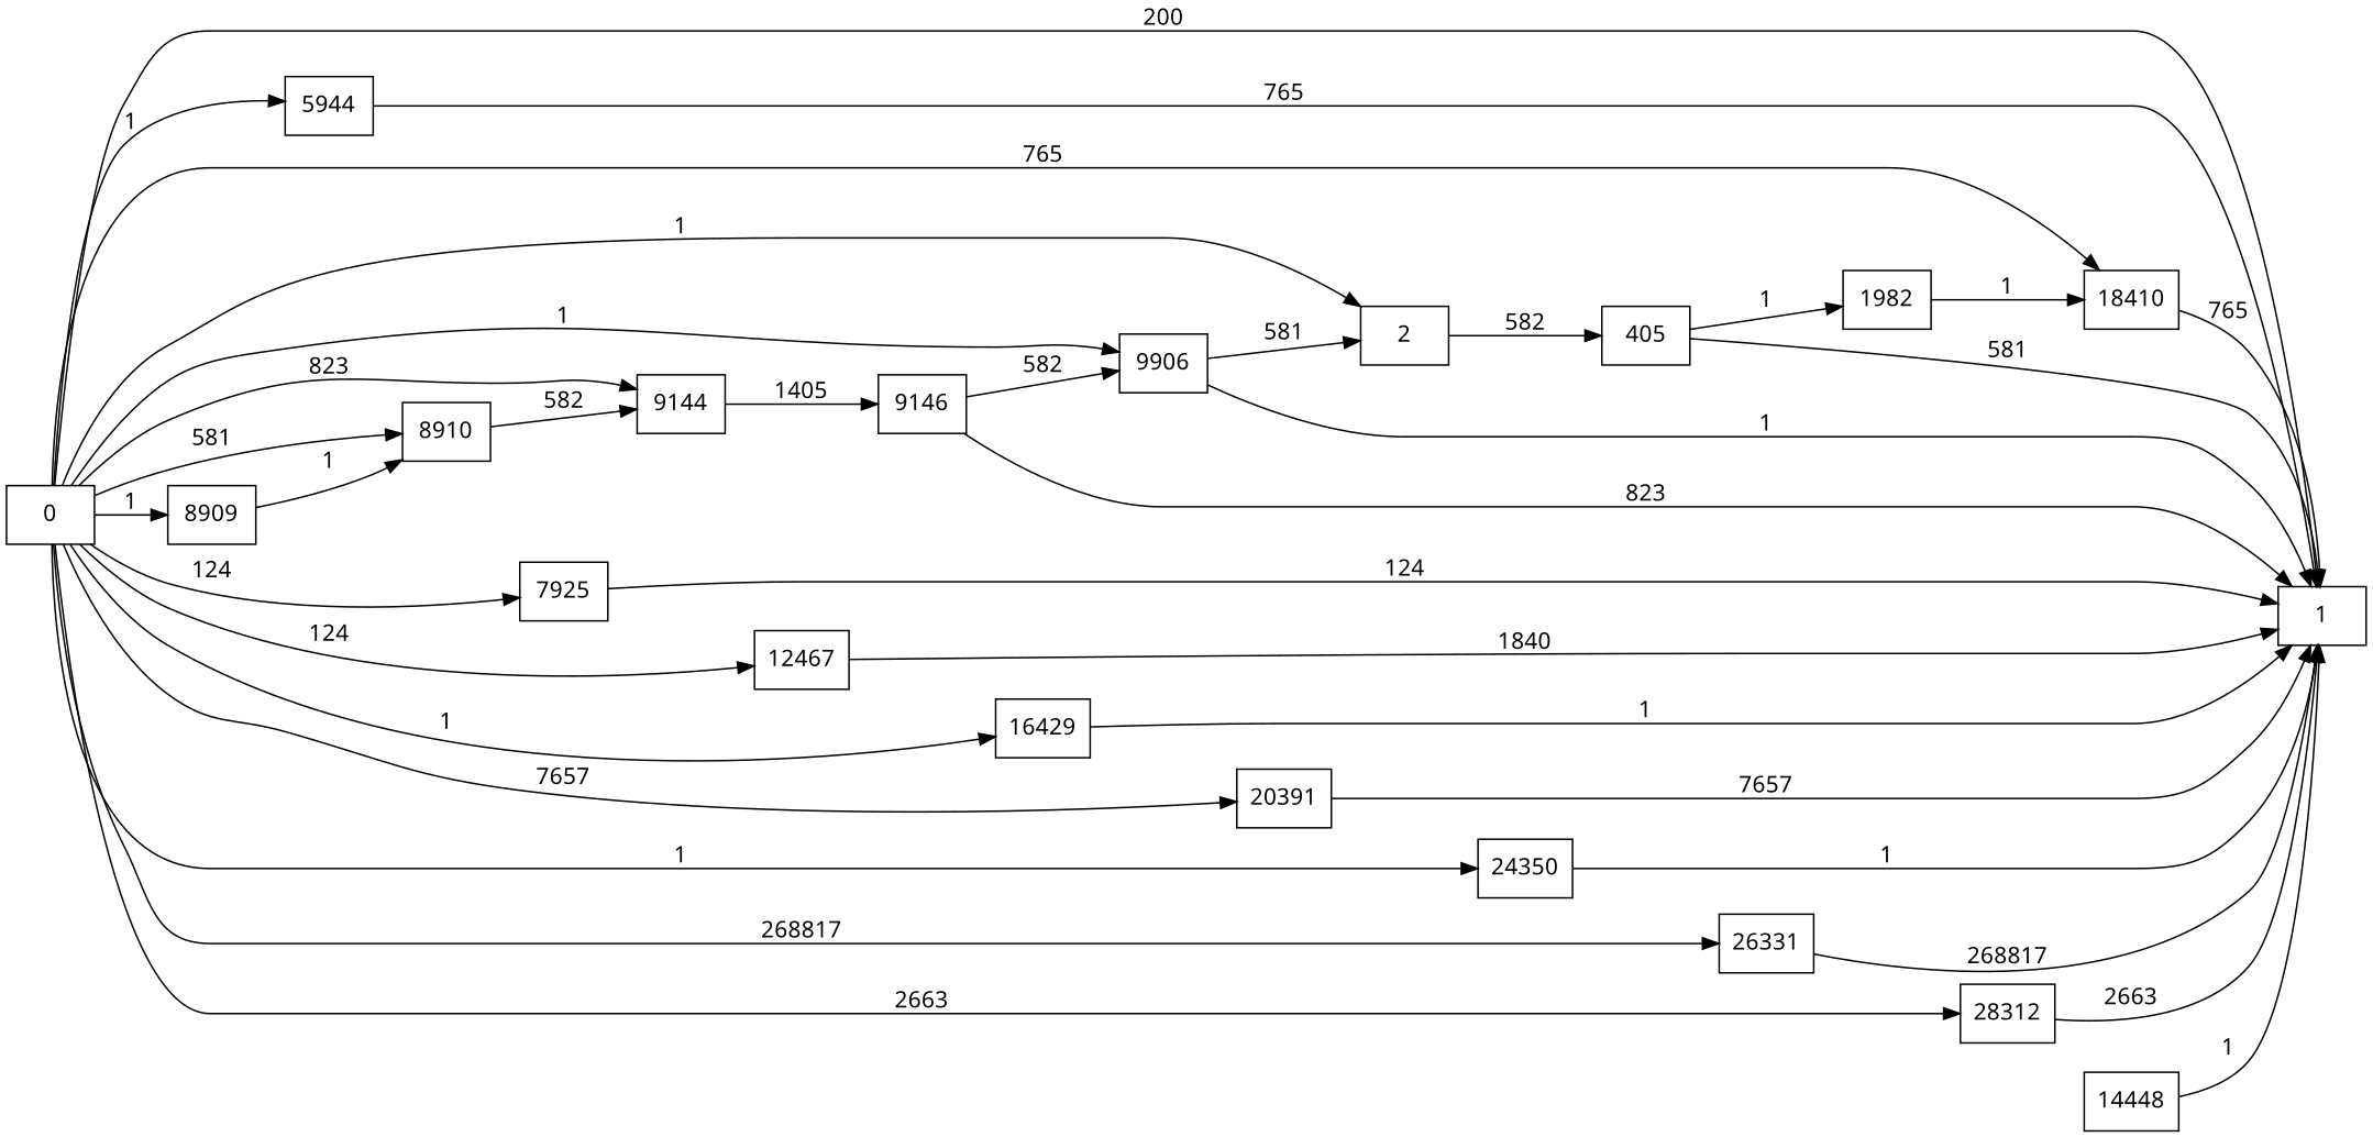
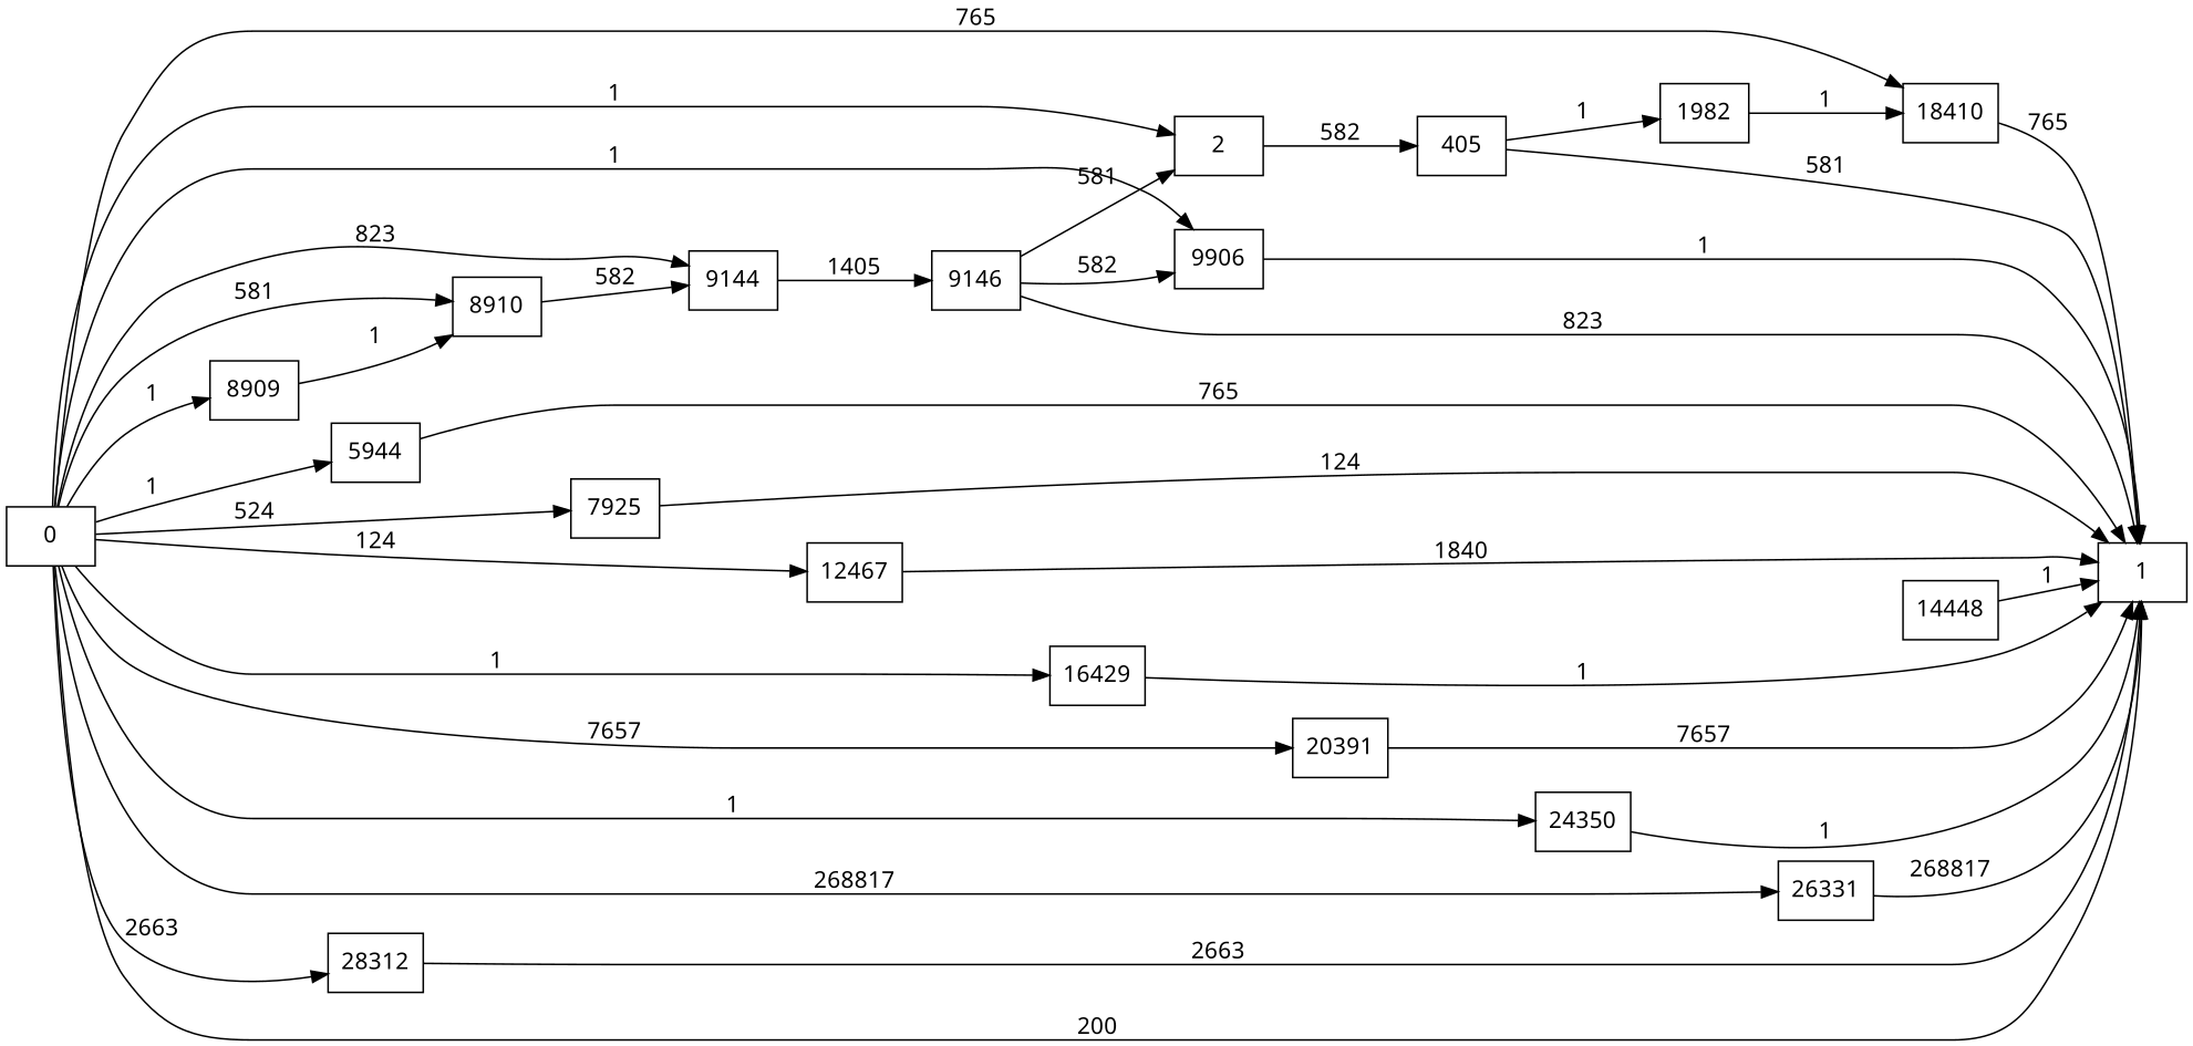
  digraph {
    fontname="Noto Sans"
    rankdir=LR
    node [fontname="Noto Sans" shape=rectangle]
    edge [fontname="Noto Sans"]
    2
    405
    1
    1982
    18410
    5944
    7925
    8909
    8910
    9144
    9146
    9906
    12467
    14448
    16429
    20391
    24350
    26331
    28312
    0
    2 -> 405 [label=582]
    405 -> 1 [label=581]
    405 -> 1982 [label=1]
    1982 -> 18410 [label=1]
    18410 -> 1 [label=765]
    5944 -> 1 [label=765]
    7925 -> 1 [label=124]
    8909 -> 8910 [label=1]
    8910 -> 9144 [label=582]
    9144 -> 9146 [label=1405]
    9146 -> 1 [label=823]
    9146 -> 9906 [label=582]
-   9906 -> 2 [label=581]
+   9146 -> 2 [label=581]
    9906 -> 1 [label=1]
    12467 -> 1 [label=1840]
    14448 -> 1 [label=1]
    16429 -> 1 [label=1]
    20391 -> 1 [label=7657]
    24350 -> 1 [label=1]
    26331 -> 1 [label=268817]
    28312 -> 1 [label=2663]
    0 -> 2 [label=1]
    0 -> 1 [label=200]
    0 -> 18410 [label=765]
    0 -> 5944 [label=1]
-   0 -> 7925 [label=124]
+   0 -> 7925 [label=524]
    0 -> 8909 [label=1]
    0 -> 8910 [label=581]
    0 -> 9144 [label=823]
    0 -> 9906 [label=1]
    0 -> 12467 [label=124]
    0 -> 16429 [label=1]
    0 -> 20391 [label=7657]
    0 -> 24350 [label=1]
    0 -> 26331 [label=268817]
    0 -> 28312 [label=2663]
  }
